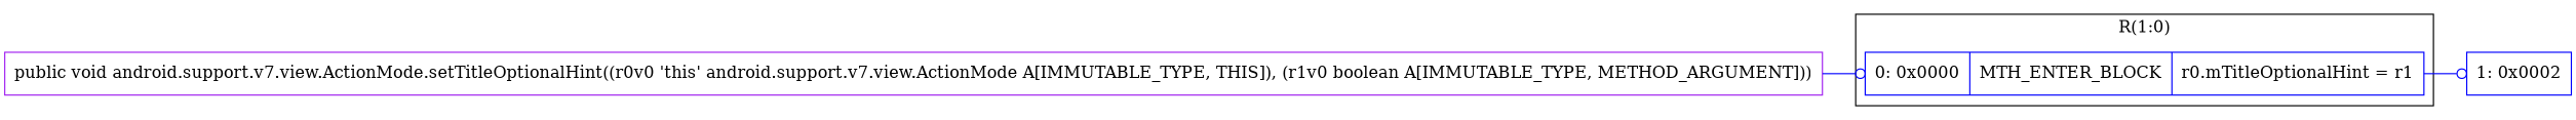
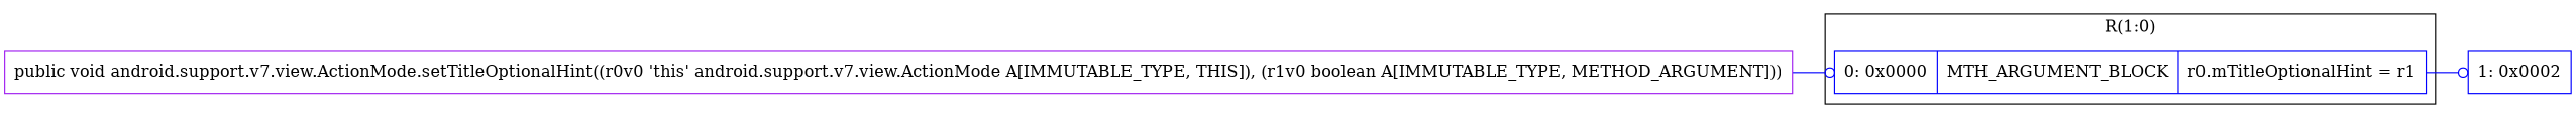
  digraph {
    rankdir=LR
    node [color=blue shape=record]
    edge [color=blue arrowhead=odot]
-   n1 [label="{0\:\ 0x0000|MTH_ENTER_BLOCK\l|r0.mTitleOptionalHint = r1\l}"]
+   n1 [label="{0\:\ 0x0000|MTH_ARGUMENT_BLOCK\l|r0.mTitleOptionalHint = r1\l}"]
    n2 [label="{1\:\ 0x0002}"]
    n3 [label="{public void android.support.v7.view.ActionMode.setTitleOptionalHint((r0v0 'this' android.support.v7.view.ActionMode A[IMMUTABLE_TYPE, THIS]), (r1v0 boolean A[IMMUTABLE_TYPE, METHOD_ARGUMENT])) }" color=purple]
    subgraph cluster_1 {
      label="R(1:0)"
      n1
    }
    n1 -> n2
    n3 -> n1
  }
